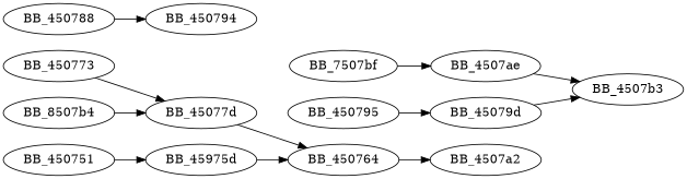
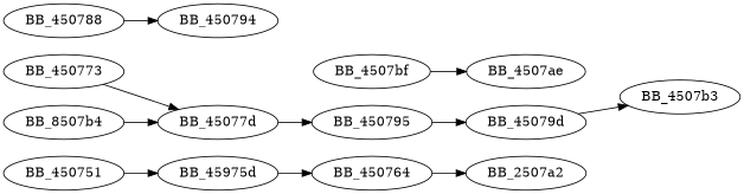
  digraph {
    rankdir=LR
    n1 [label=BB_45975d]
    BB_450751
    BB_450764
-   BB_4507a2
+   BB_4507a2 [label=BB_2507a2]
    BB_450773
    BB_45077d
    BB_450795
    BB_4507ae
    BB_4507b3
    BB_45079d
    BB_450788
    BB_450794
    n13 [label=BB_8507b4]
-   BB_4507bf [label=BB_7507bf]
+   BB_4507bf
    n1 -> BB_450764
    BB_450751 -> n1
    BB_450764 -> BB_4507a2
    BB_450773 -> BB_45077d
-   BB_45077d -> BB_450764
+   BB_45077d -> BB_450795
    BB_450795 -> BB_45079d
-   BB_4507ae -> BB_4507b3
    BB_45079d -> BB_4507b3
    BB_450788 -> BB_450794
    n13 -> BB_45077d
    BB_4507bf -> BB_4507ae
  }
